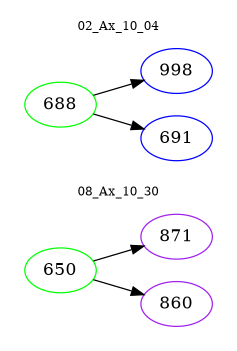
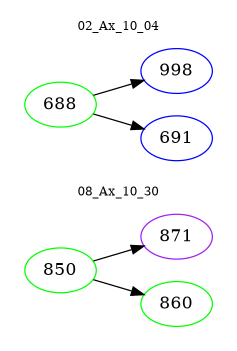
  digraph {
    rankdir=LR
    node [color=green]
    edge [color=black]
-   n1 [label=650]
-   n2 [color=purple label=860]
+   n1 [label=850]
+   n2 [label=860]
    n3 [color=purple label=871]
    n4 [label=688]
    n5 [color=blue label=691]
    n6 [color=blue label=998]
    subgraph cluster_1 {
      color=white
      fontsize=10
      label="08_Ax_10_30"
      n1
      n2
      n3
    }
    subgraph cluster_2 {
      color=white
      fontsize=10
      label="02_Ax_10_04"
      n4
      n5
      n6
    }
    n1 -> n2
    n1 -> n3
    n4 -> n5
    n4 -> n6
  }
